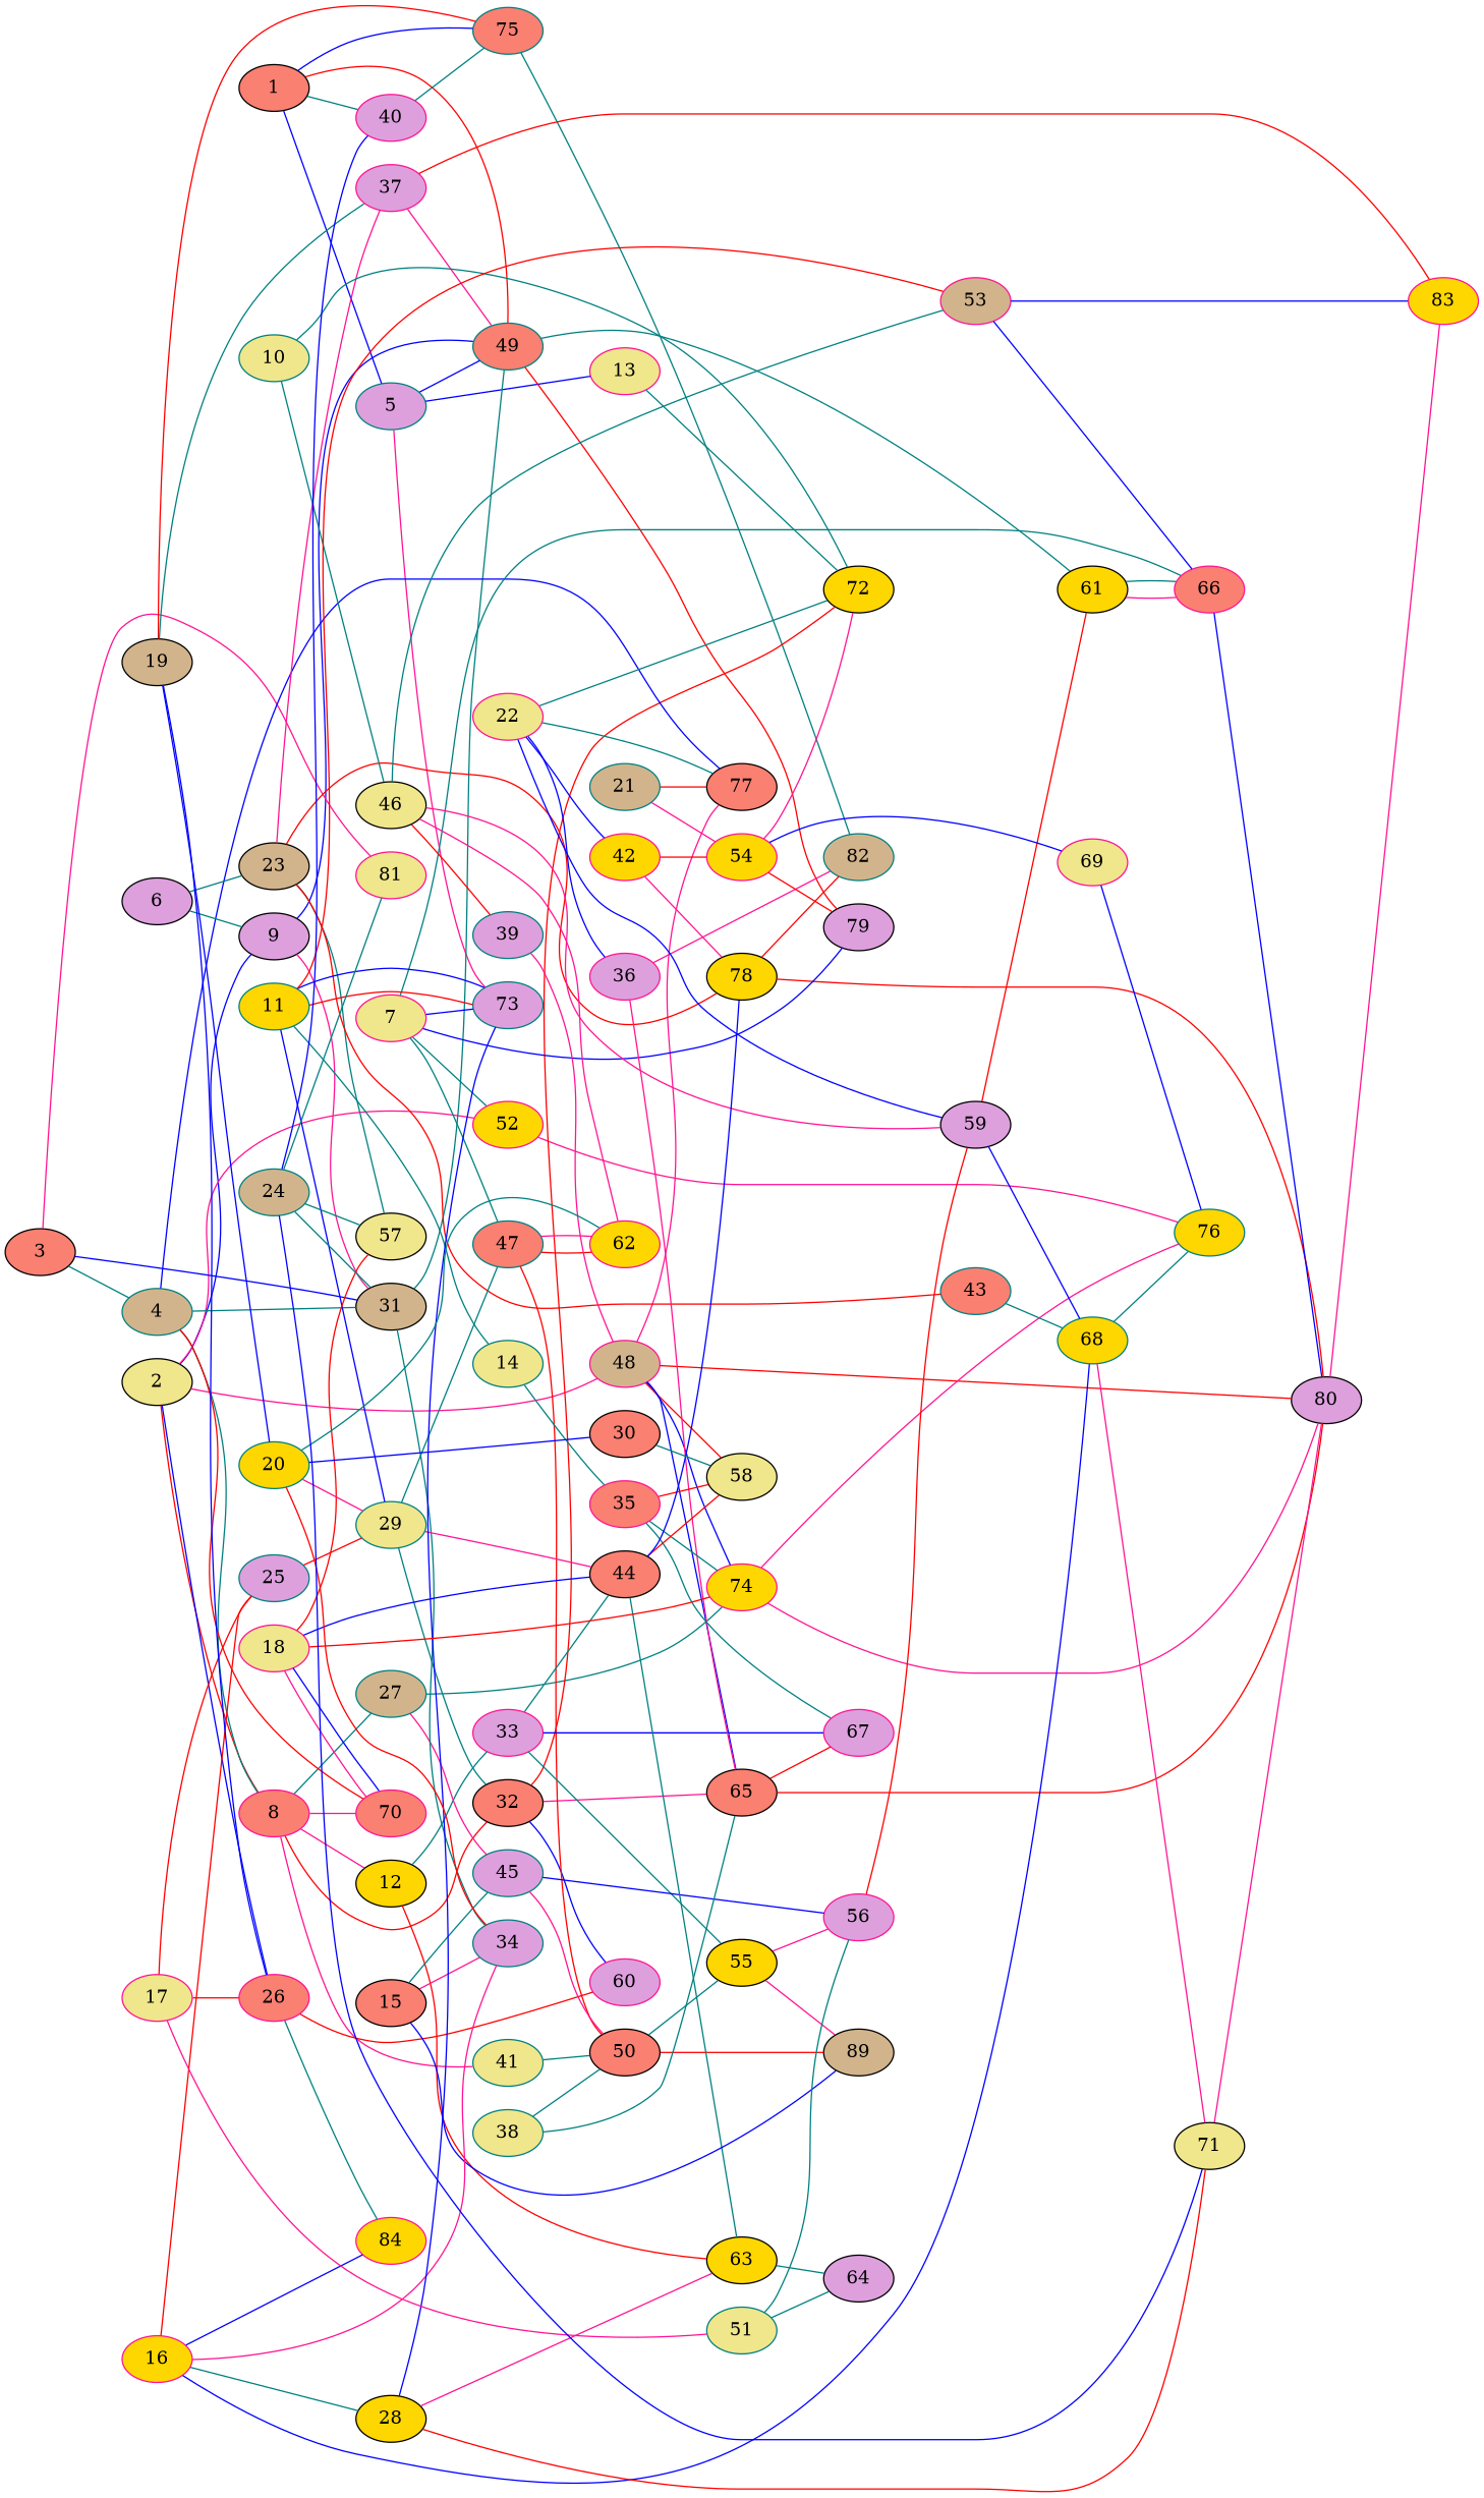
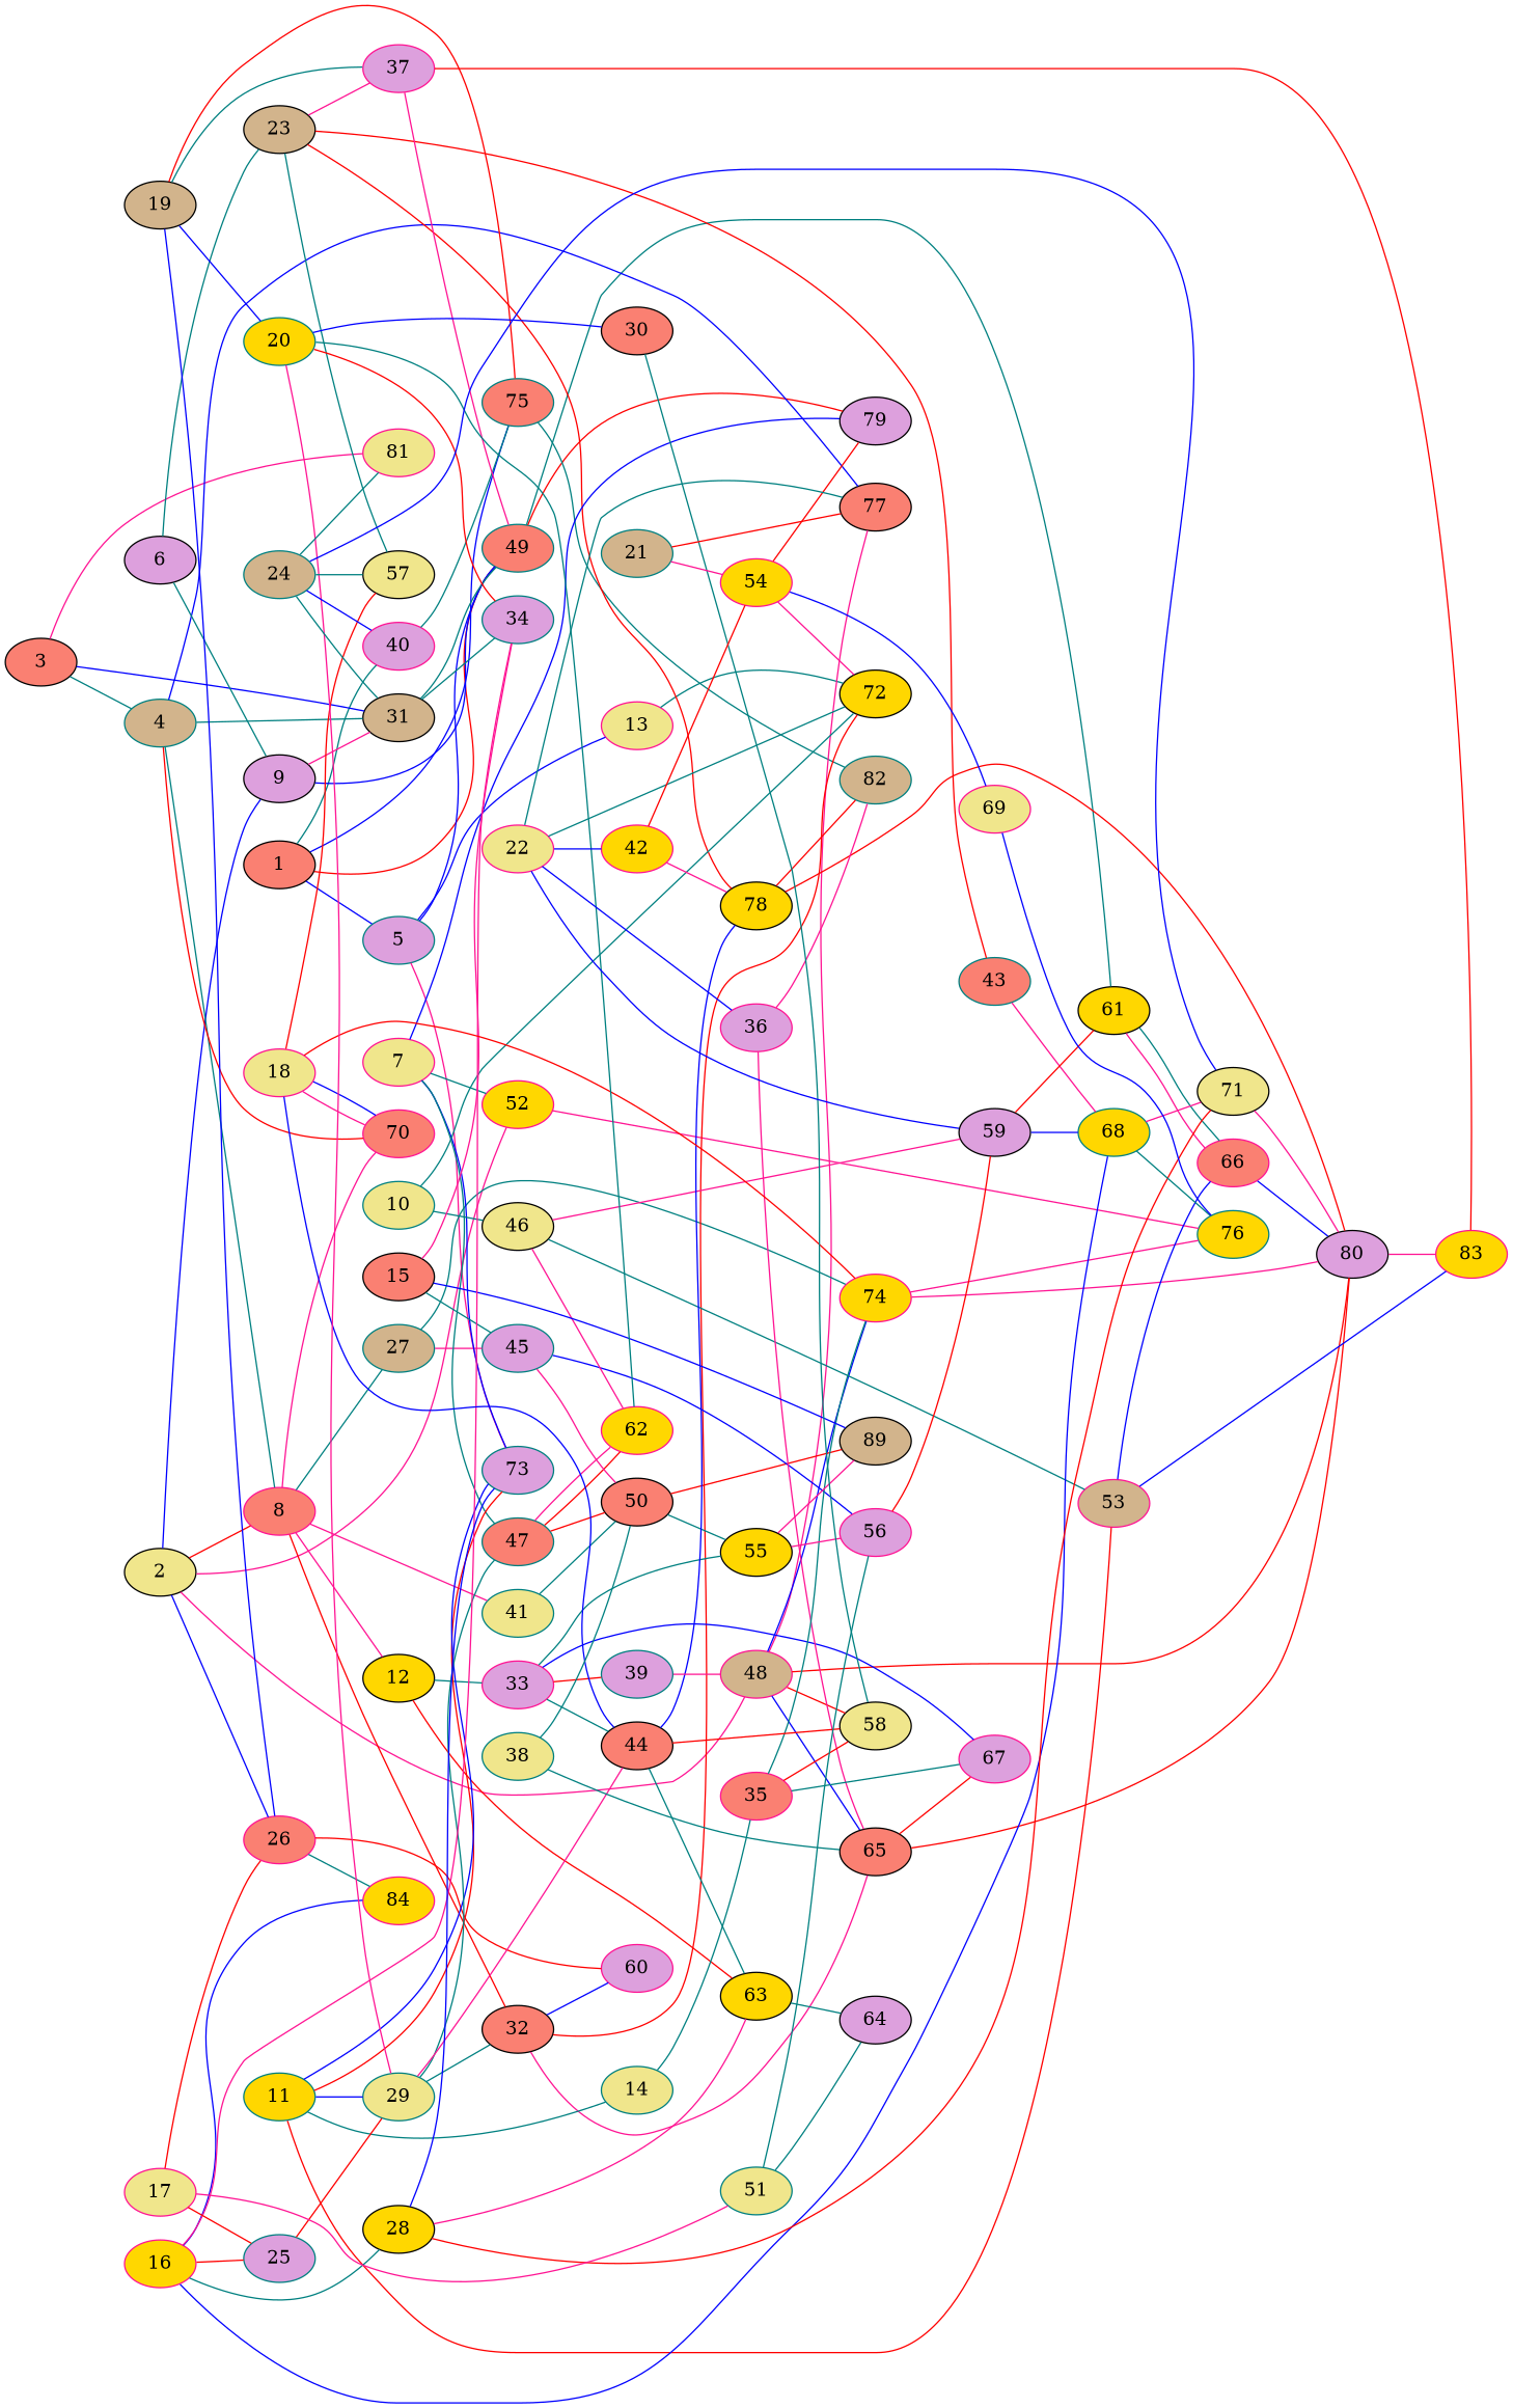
  graph {
    rankdir=LR
    node [color=black fillcolor=plum style=filled]
    edge [color=teal]
    1 [fillcolor=salmon]
    5 [color=teal]
    40 [color=deeppink]
    49 [color=teal fillcolor=salmon]
    75 [color=teal fillcolor=salmon]
    13 [color=deeppink fillcolor=khaki]
    73 [color=teal]
    79
    61 [fillcolor=gold]
    82 [color=teal fillcolor=tan]
    2 [fillcolor=khaki]
    8 [color=deeppink fillcolor=salmon]
    9
    26 [color=deeppink fillcolor=salmon]
    48 [color=deeppink fillcolor=tan]
    52 [color=deeppink fillcolor=gold]
    70 [color=deeppink fillcolor=salmon]
    12 [fillcolor=gold]
    27 [color=teal fillcolor=tan]
    32 [fillcolor=salmon]
    41 [color=teal fillcolor=khaki]
    31 [fillcolor=tan]
    84 [color=deeppink fillcolor=gold]
    60 [color=deeppink]
    77 [fillcolor=salmon]
    74 [color=deeppink fillcolor=gold]
    58 [fillcolor=khaki]
    65 [fillcolor=salmon]
    80
    76 [color=teal fillcolor=gold]
    3 [fillcolor=salmon]
    4 [color=teal fillcolor=tan]
    81 [color=deeppink fillcolor=khaki]
    34 [color=teal]
    72 [fillcolor=gold]
    6
    23 [fillcolor=tan]
    57 [fillcolor=khaki]
    37 [color=deeppink]
    43 [color=teal fillcolor=salmon]
    78 [fillcolor=gold]
    7 [color=deeppink fillcolor=khaki]
    47 [color=teal fillcolor=salmon]
    66 [color=deeppink fillcolor=salmon]
    62 [color=deeppink fillcolor=gold]
    50 [fillcolor=salmon]
    33 [color=deeppink]
    63 [fillcolor=gold]
    45 [color=teal]
    10 [color=teal fillcolor=khaki]
    46 [fillcolor=khaki]
    36 [color=deeppink]
    53 [color=deeppink fillcolor=tan]
    59
    11 [color=teal fillcolor=gold]
    14 [color=teal fillcolor=khaki]
    29 [color=teal fillcolor=khaki]
    35 [color=deeppink fillcolor=salmon]
    44 [fillcolor=salmon]
    83 [color=deeppink fillcolor=gold]
    39 [color=teal]
    55 [fillcolor=gold]
    67 [color=deeppink]
    64
    15 [fillcolor=salmon]
    n66 [fillcolor=tan label=89]
    56 [color=deeppink]
    16 [color=deeppink fillcolor=gold]
    25 [color=teal]
    28 [fillcolor=gold]
    68 [color=teal fillcolor=gold]
    71 [fillcolor=khaki]
    17 [color=deeppink fillcolor=khaki]
    51 [color=teal fillcolor=khaki]
    18 [color=deeppink fillcolor=khaki]
    19 [fillcolor=tan]
    20 [color=teal fillcolor=gold]
    30 [fillcolor=salmon]
    21 [color=teal fillcolor=tan]
    54 [color=deeppink fillcolor=gold]
    69 [color=deeppink fillcolor=khaki]
    22 [color=deeppink fillcolor=khaki]
    42 [color=deeppink fillcolor=gold]
    24 [color=teal fillcolor=tan]
    38 [color=teal fillcolor=khaki]
    1 -- 5 [color=blue]
    1 -- 40
    1 -- 49 [color=red]
    1 -- 75 [color=blue]
    5 -- 49 [color=blue]
    5 -- 13 [color=blue]
    5 -- 73 [color=deeppink]
    40 -- 75
    49 -- 79 [color=red]
    49 -- 61
    75 -- 82
    13 -- 72
    61 -- 66 [color=deeppink]
    61 -- 66
    2 -- 8 [color=red]
    2 -- 9 [color=blue]
    2 -- 26 [color=blue]
    2 -- 48 [color=deeppink]
    2 -- 52 [color=deeppink]
    8 -- 70 [color=deeppink]
    8 -- 12 [color=deeppink]
    8 -- 27
    8 -- 32 [color=red]
    8 -- 41 [color=deeppink]
    9 -- 49 [color=blue]
    9 -- 31 [color=deeppink]
    26 -- 84
    26 -- 60 [color=red]
    48 -- 77 [color=deeppink]
    48 -- 74 [color=blue]
    48 -- 58 [color=red]
    48 -- 65 [color=blue]
    48 -- 80 [color=red]
    52 -- 76 [color=deeppink]
    12 -- 33
    12 -- 63 [color=red]
    27 -- 74
    27 -- 45 [color=deeppink]
    32 -- 60 [color=blue]
    32 -- 65 [color=deeppink]
    32 -- 72 [color=red]
    41 -- 50
    31 -- 49
    31 -- 34
    74 -- 80 [color=deeppink]
    74 -- 76 [color=deeppink]
    65 -- 80 [color=red]
    65 -- 67 [color=red]
    80 -- 83 [color=deeppink]
    3 -- 31 [color=blue]
    3 -- 4
    3 -- 81 [color=deeppink]
    4 -- 8
    4 -- 70 [color=red]
    4 -- 31
    4 -- 77 [color=blue]
    6 -- 9
    6 -- 23
    23 -- 57
    23 -- 37 [color=deeppink]
    23 -- 43 [color=red]
    23 -- 78 [color=red]
    37 -- 49 [color=deeppink]
    37 -- 83 [color=red]
-   43 -- 68
+   43 -- 68 [color=deeppink]
    78 -- 82 [color=red]
    78 -- 80 [color=red]
    7 -- 73 [color=blue]
    7 -- 79 [color=blue]
    7 -- 52
    7 -- 47
-   7 -- 66
    47 -- 62 [color=red]
    47 -- 62 [color=deeppink]
    47 -- 50 [color=red]
    66 -- 80 [color=blue]
    50 -- 55
    50 -- n66 [color=red]
    33 -- 44
-   46 -- 39 [color=red]
+   33 -- 39 [color=red]
    33 -- 55
    33 -- 67 [color=blue]
    63 -- 64
    45 -- 50 [color=deeppink]
    45 -- 56 [color=blue]
    10 -- 72
    10 -- 46
    46 -- 62 [color=deeppink]
    46 -- 53
    46 -- 59 [color=deeppink]
    36 -- 82 [color=deeppink]
    36 -- 65 [color=deeppink]
    53 -- 66 [color=blue]
    53 -- 83 [color=blue]
    59 -- 61 [color=red]
    59 -- 68 [color=blue]
    11 -- 73 [color=red]
    11 -- 73 [color=blue]
    11 -- 53 [color=red]
    11 -- 14
    11 -- 29 [color=blue]
    14 -- 35
    29 -- 32
    29 -- 47
    29 -- 44 [color=deeppink]
    35 -- 74
    35 -- 58 [color=red]
    35 -- 67
    44 -- 58 [color=red]
    44 -- 78 [color=blue]
    44 -- 63
    39 -- 48 [color=deeppink]
    55 -- n66 [color=deeppink]
    55 -- 56 [color=deeppink]
    15 -- 34 [color=deeppink]
    15 -- 45
    15 -- n66 [color=blue]
    56 -- 59 [color=red]
    16 -- 84 [color=blue]
    16 -- 34 [color=deeppink]
    16 -- 25 [color=red]
    16 -- 28
    16 -- 68 [color=blue]
    25 -- 29 [color=red]
    28 -- 73 [color=blue]
    28 -- 63 [color=deeppink]
    28 -- 71 [color=red]
    68 -- 76
    68 -- 71 [color=deeppink]
    71 -- 80 [color=deeppink]
    17 -- 26 [color=red]
    17 -- 25 [color=red]
    17 -- 51 [color=deeppink]
    51 -- 64
    51 -- 56
    18 -- 70 [color=deeppink]
    18 -- 70 [color=blue]
    18 -- 74 [color=red]
    18 -- 57 [color=red]
    18 -- 44 [color=blue]
    19 -- 75 [color=red]
    19 -- 26 [color=blue]
    19 -- 37
    19 -- 20 [color=blue]
    20 -- 34 [color=red]
    20 -- 62
    20 -- 29 [color=deeppink]
    20 -- 30 [color=blue]
    30 -- 58
    21 -- 77 [color=red]
    21 -- 54 [color=deeppink]
    54 -- 79 [color=red]
    54 -- 72 [color=deeppink]
    54 -- 69 [color=blue]
    69 -- 76 [color=blue]
    22 -- 77
    22 -- 72
    22 -- 36 [color=blue]
    22 -- 59 [color=blue]
    22 -- 42 [color=blue]
    42 -- 78 [color=deeppink]
    42 -- 54 [color=red]
    24 -- 40 [color=blue]
    24 -- 31
    24 -- 81
    24 -- 57
    24 -- 71 [color=blue]
    38 -- 65
    38 -- 50
  }
